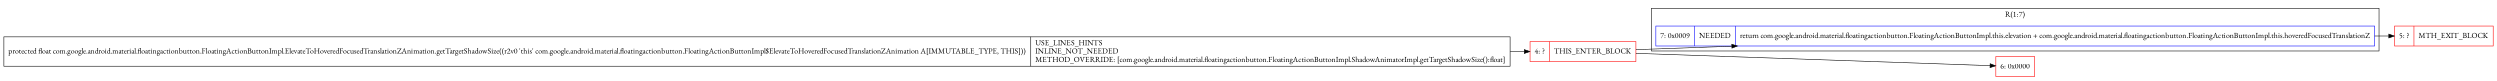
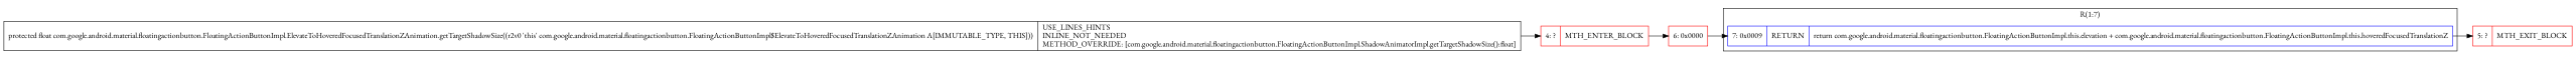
  digraph {
    fontname="EB Garamond"
    rankdir=LR
    node [color=red fontname="EB Garamond" shape=record]
    edge [fontname="EB Garamond"]
-   n1 [color=blue label="{7\:\ 0x0009|NEEDED\l|return com.google.android.material.floatingactionbutton.FloatingActionButtonImpl.this.elevation + com.google.android.material.floatingactionbutton.FloatingActionButtonImpl.this.hoveredFocusedTranslationZ\l}"]
+   n1 [color=blue label="{7\:\ 0x0009|RETURN\l|return com.google.android.material.floatingactionbutton.FloatingActionButtonImpl.this.elevation + com.google.android.material.floatingactionbutton.FloatingActionButtonImpl.this.hoveredFocusedTranslationZ\l}"]
    n2 [label="{5\:\ ?|MTH_EXIT_BLOCK\l}"]
-   n3 [label="{4\:\ ?|THIS_ENTER_BLOCK\l}"]
+   n3 [label="{4\:\ ?|MTH_ENTER_BLOCK\l}"]
    n4 [label="{6\:\ 0x0000}"]
    n5 [label="{protected float com.google.android.material.floatingactionbutton.FloatingActionButtonImpl.ElevateToHoveredFocusedTranslationZAnimation.getTargetShadowSize((r2v0 'this' com.google.android.material.floatingactionbutton.FloatingActionButtonImpl$ElevateToHoveredFocusedTranslationZAnimation A[IMMUTABLE_TYPE, THIS]))  | USE_LINES_HINTS\lINLINE_NOT_NEEDED\lMETHOD_OVERRIDE: [com.google.android.material.floatingactionbutton.FloatingActionButtonImpl.ShadowAnimatorImpl.getTargetShadowSize():float]\l}" color=""]
    subgraph cluster_1 {
      label="R(1:7)"
      n1
    }
    n1 -> n2
    n3 -> n4
-   n3 -> n1
+   n4 -> n1
    n5 -> n3
  }
